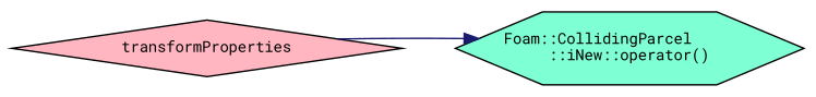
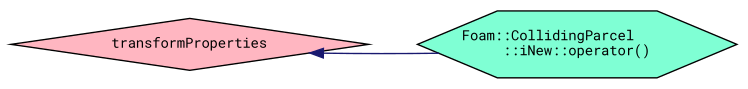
  digraph {
    rankdir=LR
    fontname="Roboto Mono"
    node [color=black fontname="Roboto Mono" fontsize=10 style=filled]
    n1 [fillcolor=lightpink fontcolor=black height=0.2 label=transformProperties shape=diamond width=0.4]
    n2 [height=0.2 label="Foam::CollidingParcel\l::iNew::operator()" shape=hexagon width=0.4 fillcolor=aquamarine]
-   n2 -> n1 [color=midnightblue dir=back fontname="Roboto Mono" fontsize=10 labelfontname=FreeSans labelfontsize=10 style=solid]
+   n1 -> n2 [color=midnightblue dir=back fontname="Roboto Mono" fontsize=10 labelfontname=FreeSans labelfontsize=10 style=solid]
  }
